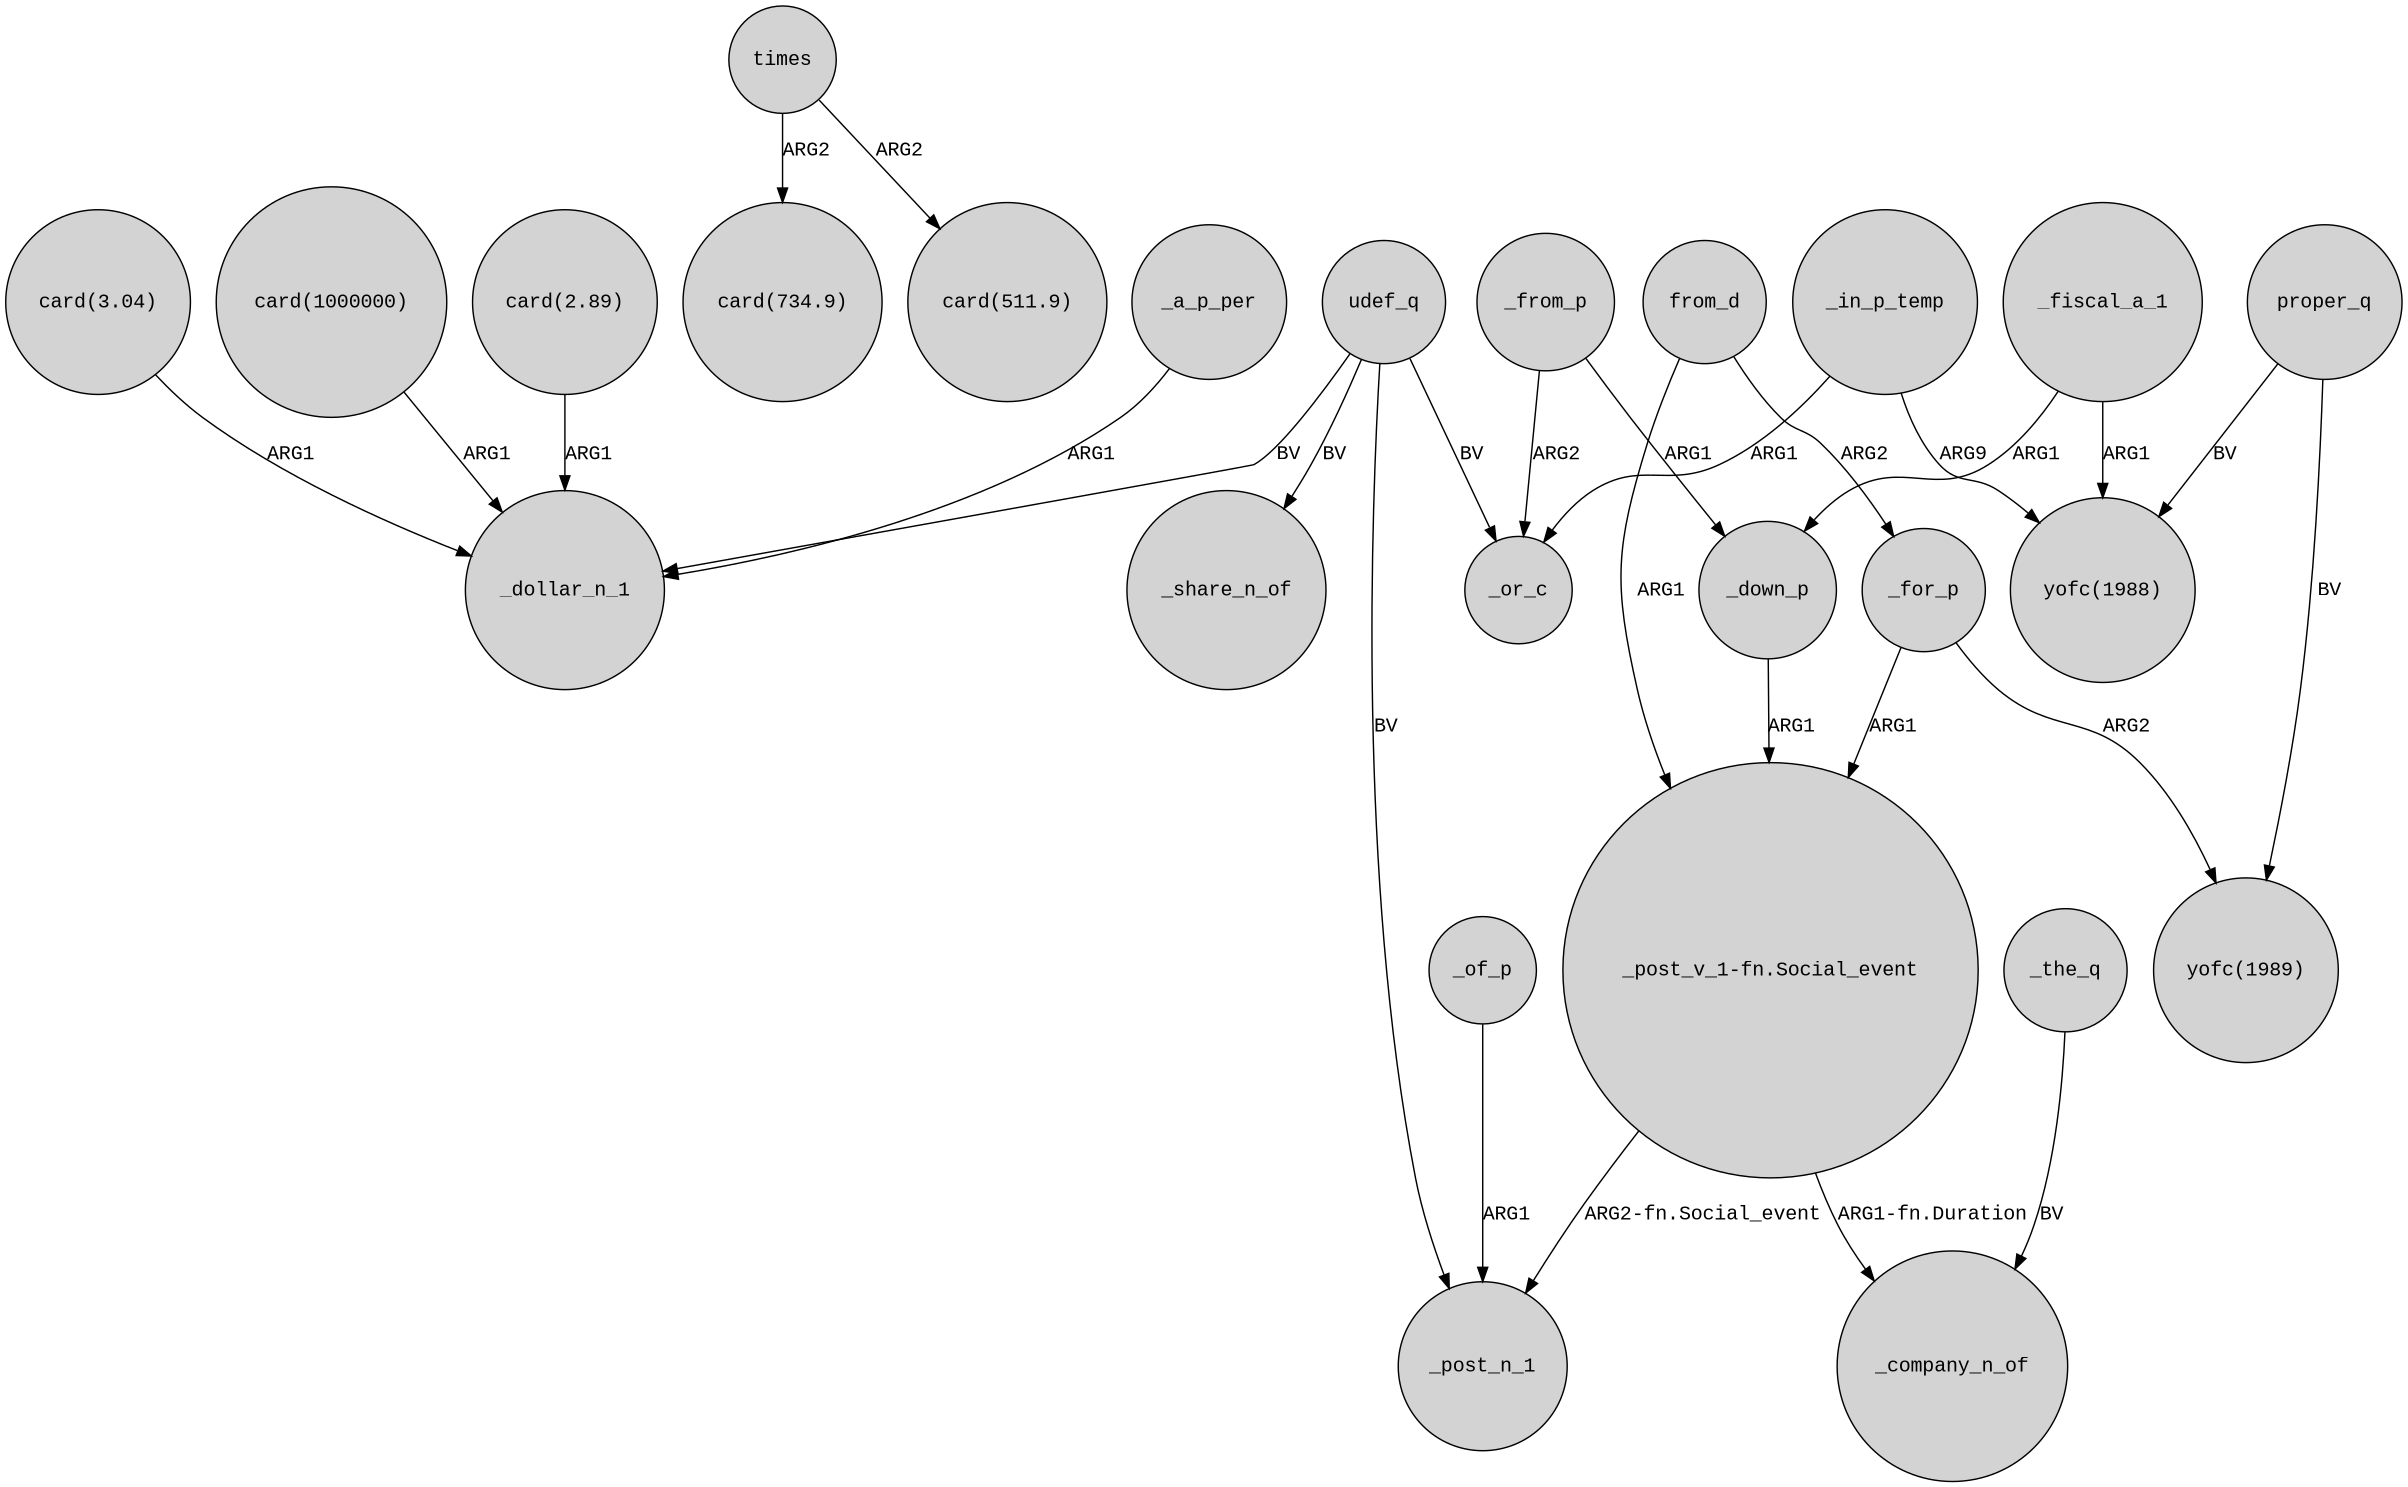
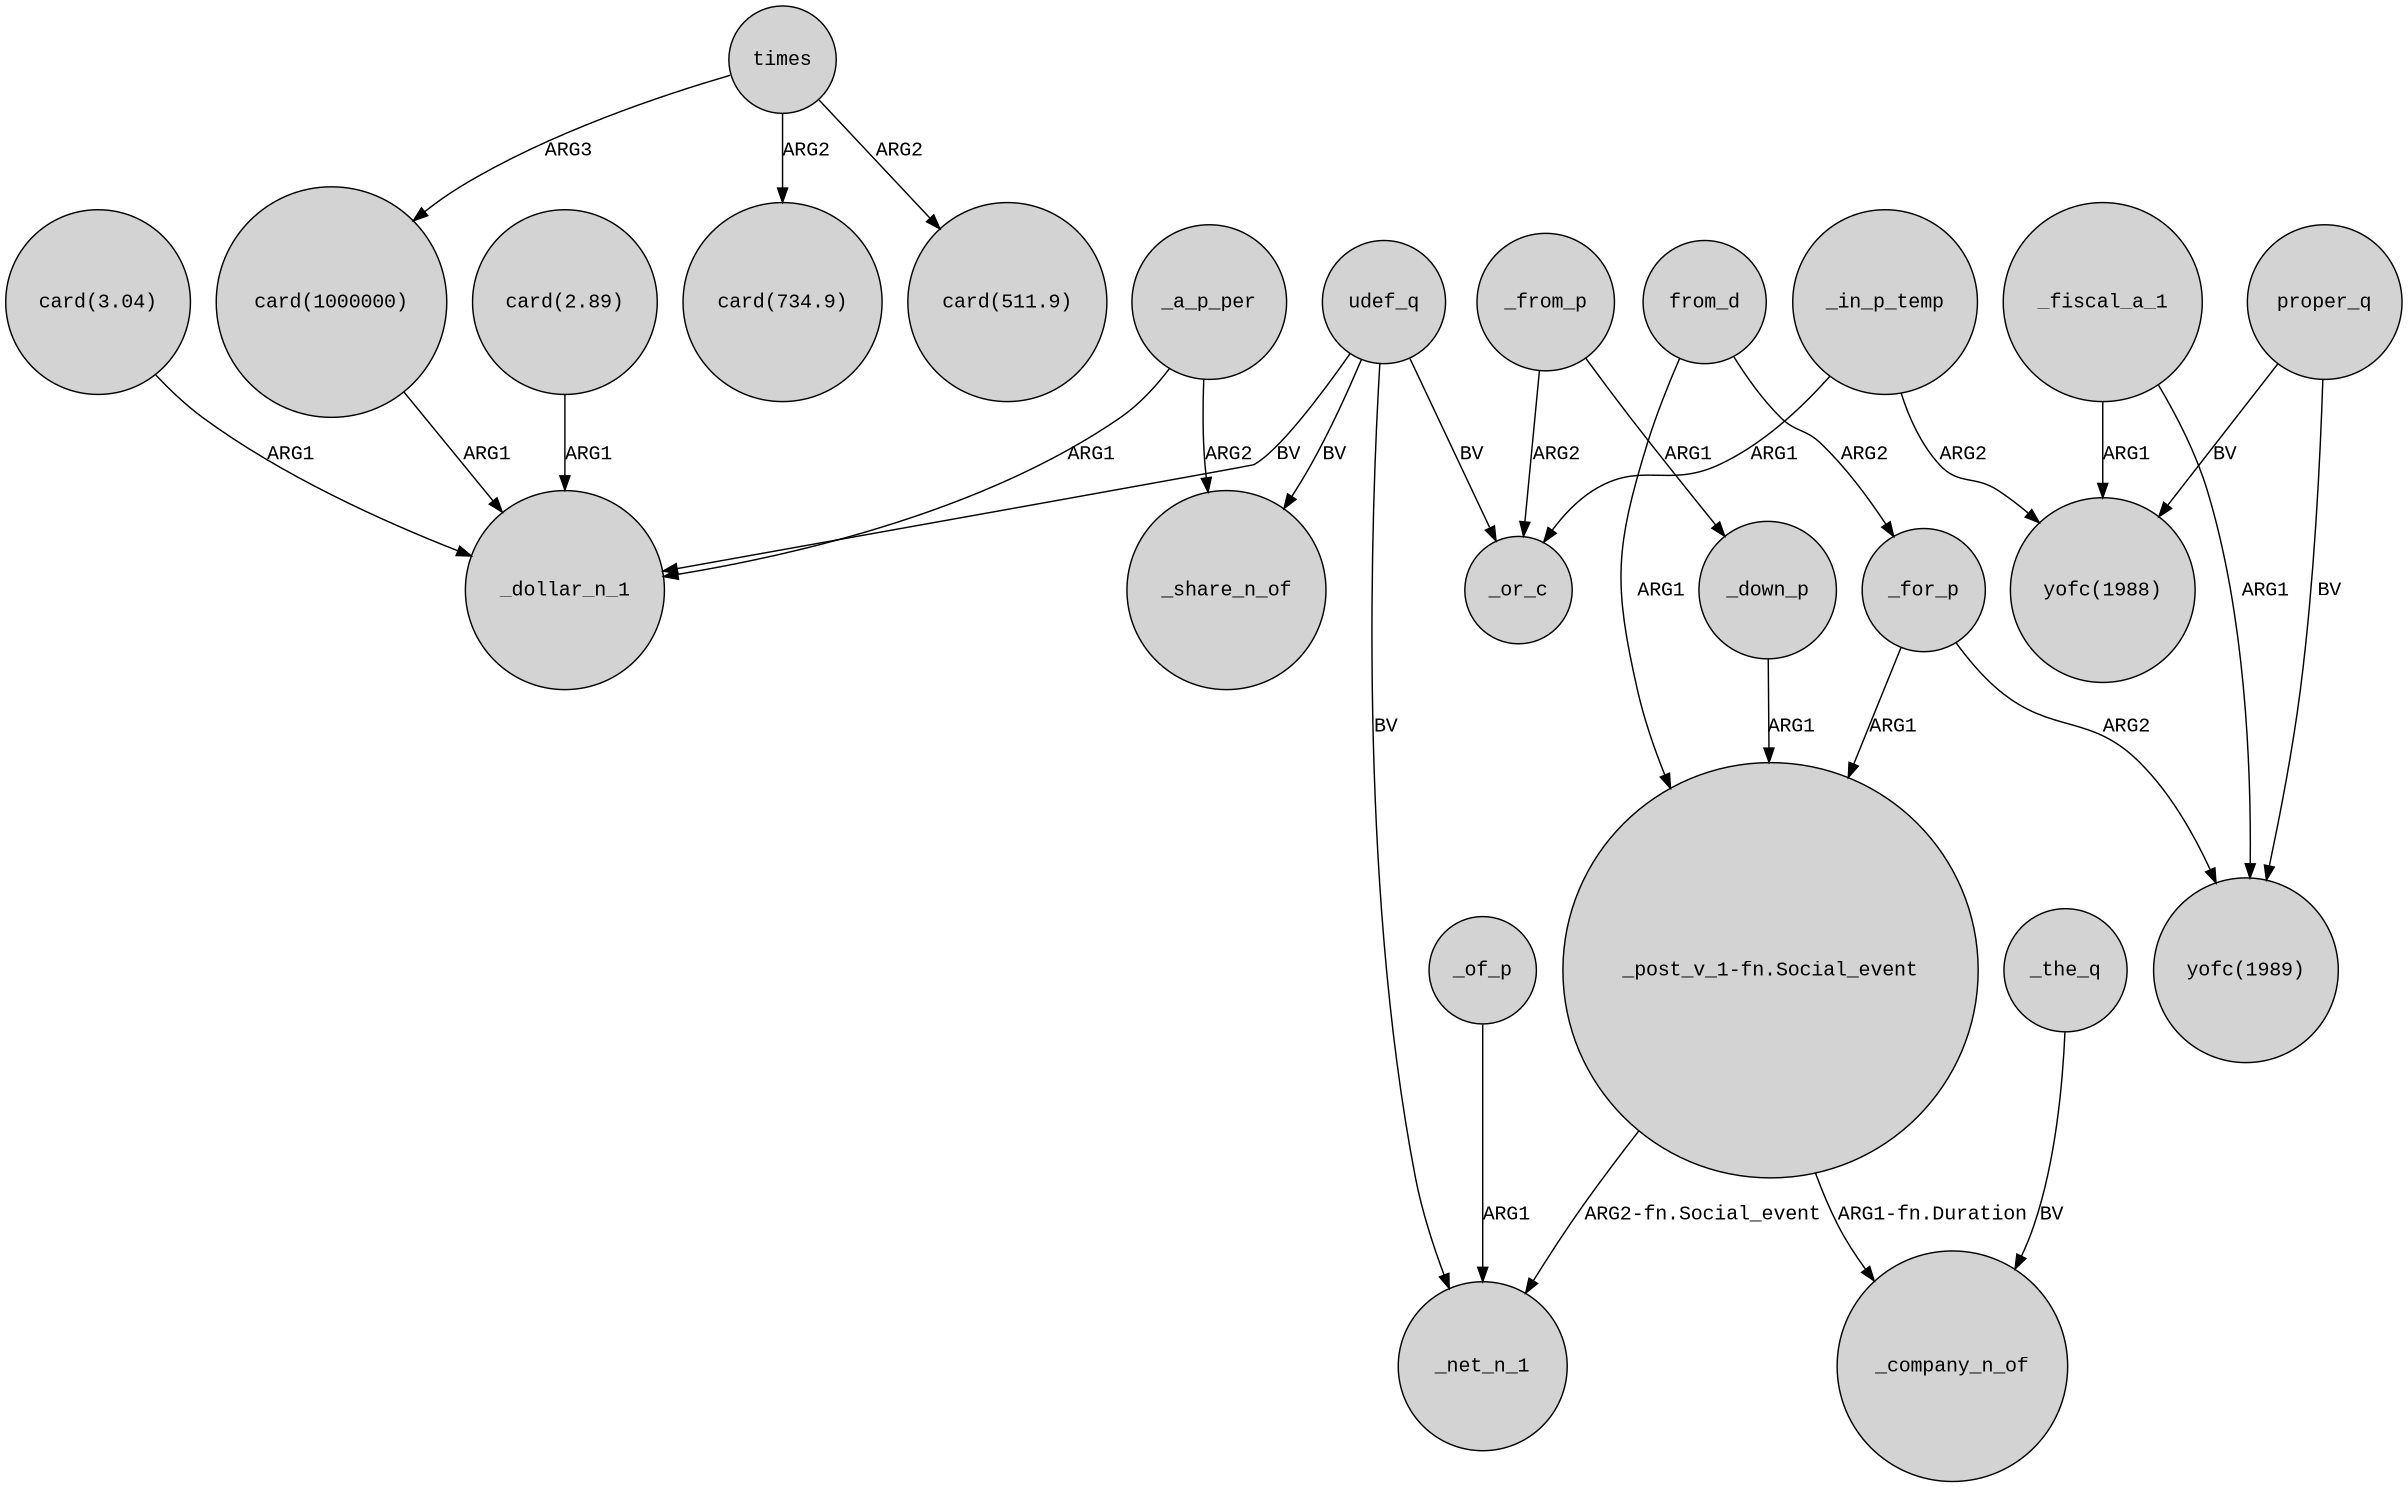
  digraph {
    fontname="Liberation Mono"
    node [fontname="Liberation Mono" shape=circle style=filled]
    edge [fontname="Liberation Mono"]
    "_post_v_1-fn.Social_event"
-   _net_n_1 [label=_post_n_1]
+   _net_n_1
    _company_n_of
    "card(3.04)"
    _dollar_n_1
    _down_p
    times
    "card(1000000)"
    "card(734.9)"
    n10 [label="card(511.9)"]
    n11 [label="card(2.89)"]
    _fiscal_a_1
    "yofc(1989)"
    "yofc(1988)"
    udef_q
    _or_c
    _share_n_of
    _from_p
    _a_p_per
    _for_p
    n21 [label=from_d]
    _in_p_temp
    proper_q
    _of_p
    _the_q
    "_post_v_1-fn.Social_event" -> _net_n_1 [label="ARG2-fn.Social_event"]
    "_post_v_1-fn.Social_event" -> _company_n_of [label="ARG1-fn.Duration"]
    "card(3.04)" -> _dollar_n_1 [label=ARG1]
    _down_p -> "_post_v_1-fn.Social_event" [label=ARG1]
+   times -> "card(1000000)" [label=ARG3]
    times -> "card(734.9)" [label=ARG2]
    times -> n10 [label=ARG2]
    "card(1000000)" -> _dollar_n_1 [label=ARG1]
    n11 -> _dollar_n_1 [label=ARG1]
-   _fiscal_a_1 -> _down_p [label=ARG1]
+   _fiscal_a_1 -> "yofc(1989)" [label=ARG1]
    _fiscal_a_1 -> "yofc(1988)" [label=ARG1]
    udef_q -> _net_n_1 [label=BV]
    udef_q -> _dollar_n_1 [label=BV]
    udef_q -> _or_c [label=BV]
    udef_q -> _share_n_of [label=BV]
    _from_p -> _down_p [label=ARG1]
    _from_p -> _or_c [label=ARG2]
    _a_p_per -> _dollar_n_1 [label=ARG1]
+   _a_p_per -> _share_n_of [label=ARG2]
    _for_p -> "_post_v_1-fn.Social_event" [label=ARG1]
    _for_p -> "yofc(1989)" [label=ARG2]
    n21 -> "_post_v_1-fn.Social_event" [label=ARG1]
    n21 -> _for_p [label=ARG2]
-   _in_p_temp -> "yofc(1988)" [label=ARG9]
+   _in_p_temp -> "yofc(1988)" [label=ARG2]
    _in_p_temp -> _or_c [label=ARG1]
    proper_q -> "yofc(1989)" [label=BV]
    proper_q -> "yofc(1988)" [label=BV]
    _of_p -> _net_n_1 [label=ARG1]
    _the_q -> _company_n_of [label=BV]
  }
